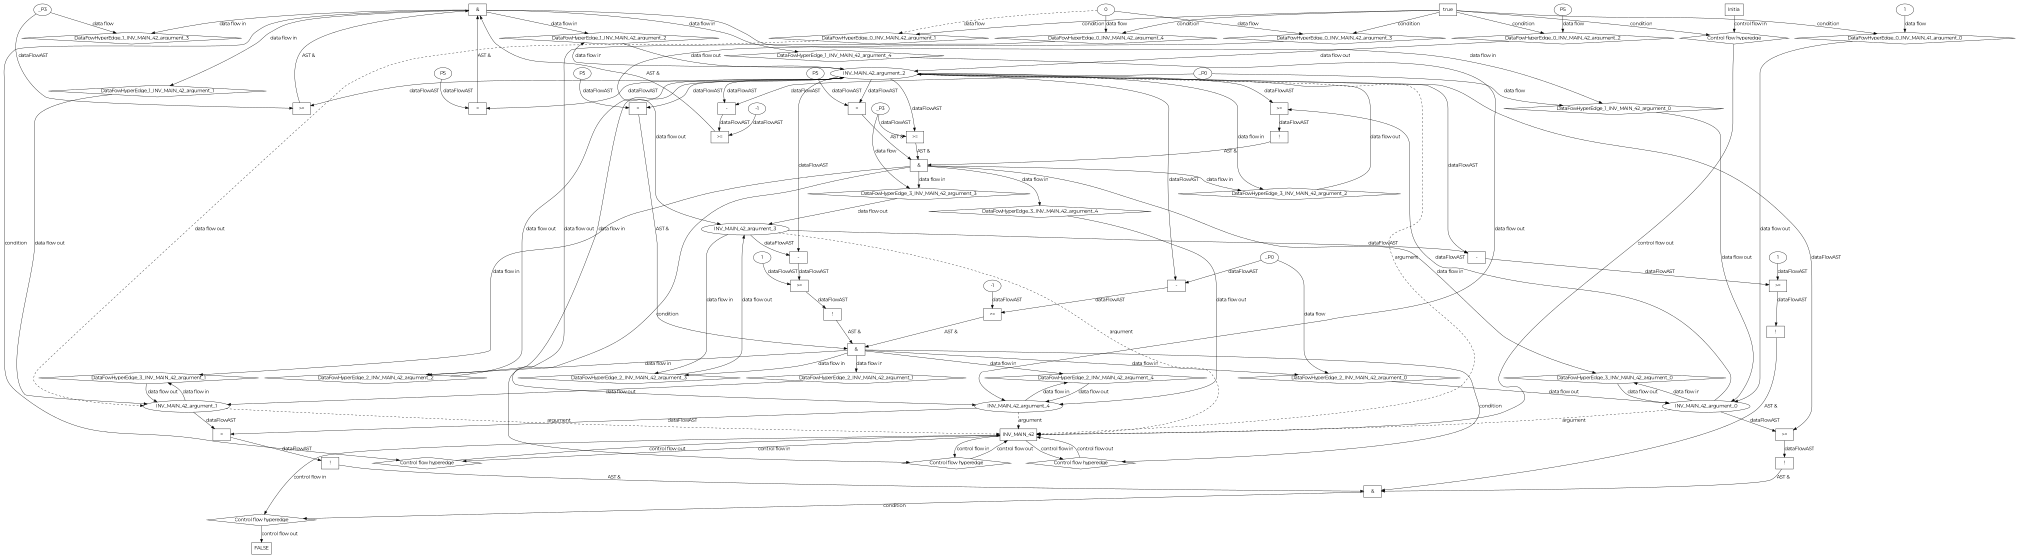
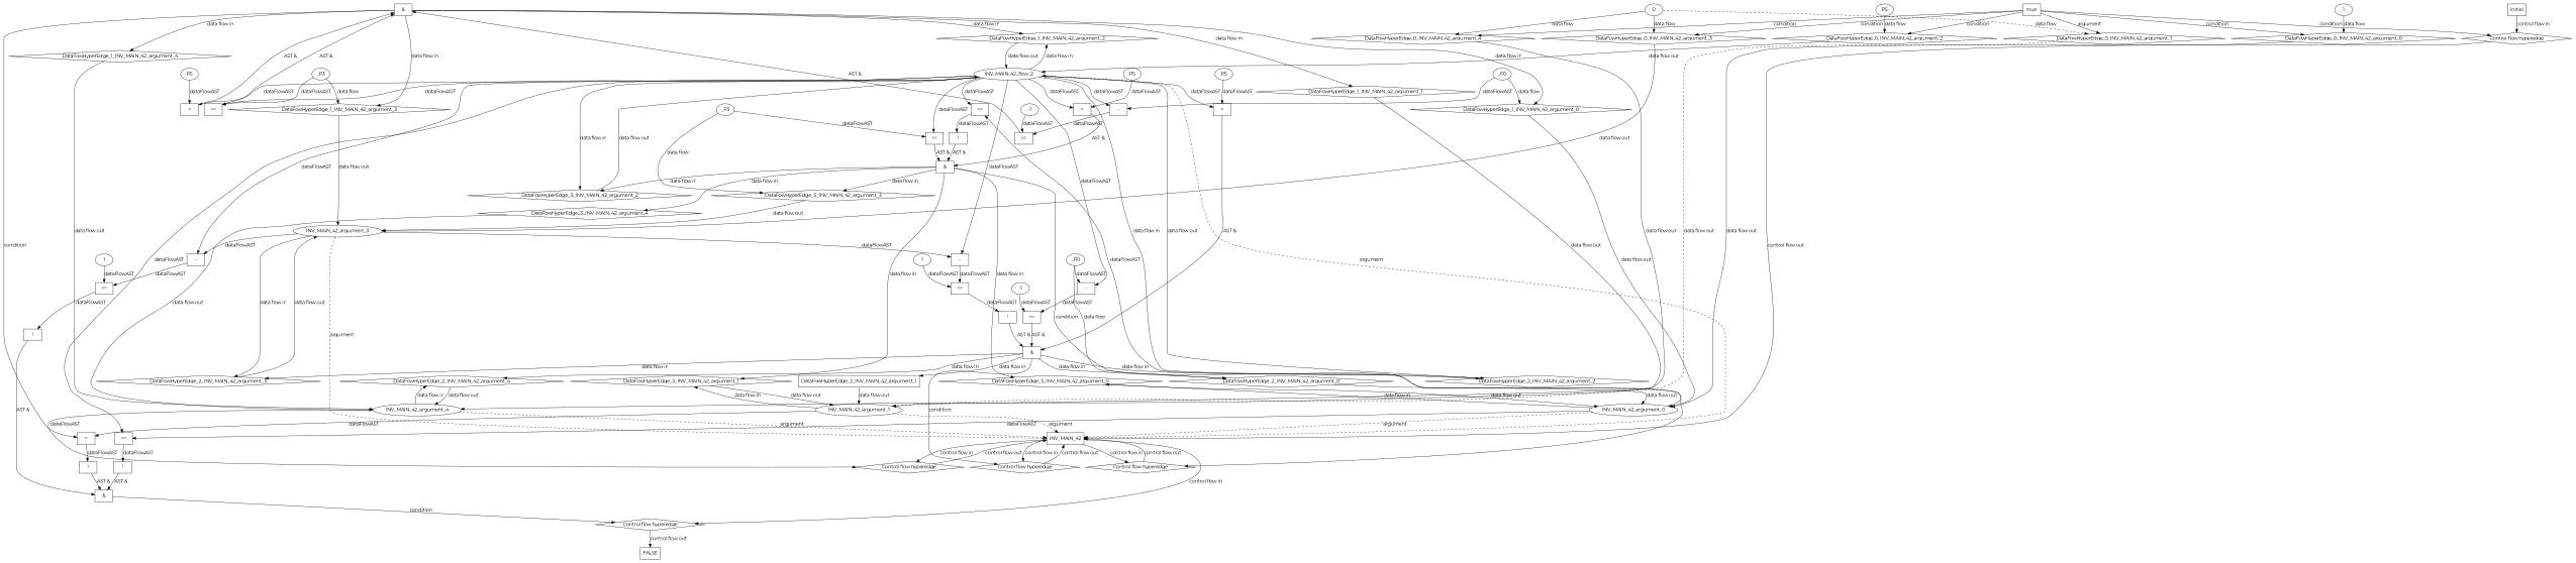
  digraph {
    fontname=Montserrat
    node [fontname=Montserrat shape=rect]
    edge [fontname=Montserrat]
    n1 [label=INV_MAIN_42 nodeName=INV_MAIN_42]
    n2 [label="Control flow hyperedge" nodeName=ControlFowHyperEdge_1 shape=diamond]
    n3 [label="Control flow hyperedge" nodeName=ControlFowHyperEdge_2 shape=diamond]
    n4 [label="Control flow hyperedge" nodeName=ControlFowHyperEdge_3 shape=diamond]
    n5 [label="Control flow hyperedge" nodeName=ControlFowHyperEdge_4 shape=diamond]
    n6 [label=FALSE nodeName=FALSE]
    n7 [label=Initial nodeName=Initial]
    n8 [label="Control flow hyperedge" nodeName=ControlFowHyperEdge_0 shape=diamond]
    n9 [label=INV_MAIN_42_argument_0 nodeName=argument0 shape=oval]
    n10 [label=">=" nodeName=xxxINV_MAIN_42___INV_MAIN_42_3xxxguard_0_node_1]
    n11 [label=">=" nodeName=xxxFALSE___INV_MAIN_42_4xxxguard1_node_1]
    n12 [label=DataFowHyperEdge_3_INV_MAIN_42_argument_0 nodeName=DataFowHyperEdge_3_INV_MAIN_42_argument_0 shape=diamond]
    n13 [label="!" nodeName=xxxINV_MAIN_42___INV_MAIN_42_3xxxguard_0_node_0]
    n14 [label="!" nodeName=xxxFALSE___INV_MAIN_42_4xxxguard1_node_0]
    n15 [label=INV_MAIN_42_argument_1 nodeName=argument1 shape=oval]
    n16 [label="=" nodeName=xxxFALSE___INV_MAIN_42_4xxxguard2_node_1]
    n17 [label=DataFowHyperEdge_3_INV_MAIN_42_argument_1 nodeName=DataFowHyperEdge_3_INV_MAIN_42_argument_1 shape=diamond]
    n18 [label="!" nodeName=xxxFALSE___INV_MAIN_42_4xxxguard2_node_0]
-   n19 [label=INV_MAIN_42_argument_2 nodeName=argument2 shape=oval]
+   n19 [label=INV_MAIN_42_flow_2 nodeName=argument2 shape=oval]
    n20 [label="-" nodeName=xxxINV_MAIN_42___INV_MAIN_42_1xxxguard_0_node_1]
    n21 [label=">=" nodeName=xxxINV_MAIN_42___INV_MAIN_42_1xxxguard1_node_0]
    n22 [label="=" nodeName=xxxINV_MAIN_42___INV_MAIN_42_1xxxguard2_node_0]
    n23 [label="-" nodeName=xxxINV_MAIN_42___INV_MAIN_42_2xxxguard_0_node_2]
    n24 [label="-" nodeName=xxxINV_MAIN_42___INV_MAIN_42_2xxxguard1_node_1]
    n25 [label="=" nodeName=xxxINV_MAIN_42___INV_MAIN_42_2xxxguard2_node_0]
    n26 [label=">=" nodeName=xxxINV_MAIN_42___INV_MAIN_42_3xxxguard1_node_0]
    n27 [label="=" nodeName=xxxINV_MAIN_42___INV_MAIN_42_3xxxguard2_node_0]
    n28 [label="-" nodeName=xxxFALSE___INV_MAIN_42_4xxxguard_0_node_2]
    n29 [label=DataFowHyperEdge_1_INV_MAIN_42_argument_2 nodeName=DataFowHyperEdge_1_INV_MAIN_42_argument_2 shape=diamond]
    n30 [label=DataFowHyperEdge_2_INV_MAIN_42_argument_2 nodeName=DataFowHyperEdge_2_INV_MAIN_42_argument_2 shape=diamond]
    n31 [label=DataFowHyperEdge_3_INV_MAIN_42_argument_2 nodeName=DataFowHyperEdge_3_INV_MAIN_42_argument_2 shape=diamond]
    n32 [label=">=" nodeName=xxxINV_MAIN_42___INV_MAIN_42_1xxxguard_0_node_0]
    n33 [label="&" nodeName=xxxINV_MAIN_42___INV_MAIN_42_1xxx_and]
    n34 [label=">=" nodeName=xxxINV_MAIN_42___INV_MAIN_42_2xxxguard_0_node_1]
    n35 [label=">=" nodeName=xxxINV_MAIN_42___INV_MAIN_42_2xxxguard1_node_0]
    n36 [label="&" nodeName=xxxINV_MAIN_42___INV_MAIN_42_2xxx_and]
    n37 [label="&" nodeName=xxxINV_MAIN_42___INV_MAIN_42_3xxx_and]
    n38 [label=">=" nodeName=xxxFALSE___INV_MAIN_42_4xxxguard_0_node_1]
    n39 [label=INV_MAIN_42_argument_3 nodeName=argument3 shape=oval]
    n40 [label=DataFowHyperEdge_2_INV_MAIN_42_argument_3 nodeName=DataFowHyperEdge_2_INV_MAIN_42_argument_3 shape=diamond]
    n41 [label=INV_MAIN_42_argument_4 nodeName=argument4 shape=oval]
    n42 [label=DataFowHyperEdge_2_INV_MAIN_42_argument_4 nodeName=DataFowHyperEdge_2_INV_MAIN_42_argument_4 shape=diamond]
    n43 [label=true nodeName=true_0]
-   n44 [label=DataFowHyperEdge_0_INV_MAIN_41_argument_0 nodeName=DataFowHyperEdge_0_INV_MAIN_42_argument_0 shape=diamond]
+   n44 [label=DataFowHyperEdge_0_INV_MAIN_42_argument_0 nodeName=DataFowHyperEdge_0_INV_MAIN_42_argument_0 shape=diamond]
    n45 [label=DataFowHyperEdge_0_INV_MAIN_42_argument_4 nodeName=DataFowHyperEdge_0_INV_MAIN_42_argument_4 shape=diamond]
    n46 [label=DataFowHyperEdge_0_INV_MAIN_42_argument_1 nodeName=DataFowHyperEdge_0_INV_MAIN_42_argument_1 shape=diamond]
    n47 [label=DataFowHyperEdge_0_INV_MAIN_42_argument_3 nodeName=DataFowHyperEdge_0_INV_MAIN_42_argument_3 shape=diamond]
    n48 [label=DataFowHyperEdge_0_INV_MAIN_42_argument_2 nodeName=DataFowHyperEdge_0_INV_MAIN_42_argument_2 shape=diamond]
    n49 [label=1 nodeName=xxxINV_MAIN_42___Initial_0xxxdataFlow_0_node_0 shape=""]
    n50 [label=0 nodeName=xxxINV_MAIN_42___Initial_0xxxdataFlow1_node_0 shape=""]
    n51 [label=P5 nodeName=xxxINV_MAIN_42___Initial_0xxxdataFlow4_node_0 shape=""]
    n52 [label=DataFowHyperEdge_1_INV_MAIN_42_argument_0 nodeName=DataFowHyperEdge_1_INV_MAIN_42_argument_0 shape=diamond]
    n53 [label=DataFowHyperEdge_1_INV_MAIN_42_argument_3 nodeName=DataFowHyperEdge_1_INV_MAIN_42_argument_3 shape=diamond]
    n54 [label=DataFowHyperEdge_1_INV_MAIN_42_argument_1 nodeName=DataFowHyperEdge_1_INV_MAIN_42_argument_1 shape=diamond]
    n55 [label=DataFowHyperEdge_1_INV_MAIN_42_argument_4 nodeName=DataFowHyperEdge_1_INV_MAIN_42_argument_4 shape=diamond]
    n56 [label=-1 nodeName=xxxINV_MAIN_42___INV_MAIN_42_1xxxguard_0_node_4 shape=""]
    n57 [label=_P0 nodeName=xxxINV_MAIN_42___INV_MAIN_42_1xxxdataFlow_0_node_0 shape=""]
    n58 [label=_P3 nodeName=xxxINV_MAIN_42___INV_MAIN_42_1xxxdataFlow1_node_0 shape=""]
    n59 [label=P5 nodeName=xxxINV_MAIN_42___INV_MAIN_42_1xxxguard2_node_1 shape=""]
    n60 [label=DataFowHyperEdge_2_INV_MAIN_42_argument_0 nodeName=DataFowHyperEdge_2_INV_MAIN_42_argument_0 shape=diamond]
-   n61 [label=DataFowHyperEdge_2_INV_MAIN_42_argument_1 nodeName=DataFowHyperEdge_2_INV_MAIN_42_argument_1 shape=diamond]
+   n61 [label=DataFowHyperEdge_2_INV_MAIN_42_argument_1 nodeName=DataFowHyperEdge_2_INV_MAIN_42_argument_1 shape=box]
    n62 [label="!" nodeName=xxxINV_MAIN_42___INV_MAIN_42_2xxxguard_0_node_0]
    n63 [label=1 nodeName=xxxINV_MAIN_42___INV_MAIN_42_2xxxguard_0_node_5 shape=""]
    n64 [label=-1 nodeName=xxxINV_MAIN_42___INV_MAIN_42_2xxxguard1_node_4 shape=""]
    n65 [label=_P0 nodeName=xxxINV_MAIN_42___INV_MAIN_42_2xxxdataFlow_0_node_0 shape=""]
    n66 [label=P5 nodeName=xxxINV_MAIN_42___INV_MAIN_42_2xxxguard2_node_1 shape=""]
    n67 [label=DataFowHyperEdge_3_INV_MAIN_42_argument_3 nodeName=DataFowHyperEdge_3_INV_MAIN_42_argument_3 shape=diamond]
    n68 [label=DataFowHyperEdge_3_INV_MAIN_42_argument_4 nodeName=DataFowHyperEdge_3_INV_MAIN_42_argument_4 shape=diamond]
    n69 [label=_P3 nodeName=xxxINV_MAIN_42___INV_MAIN_42_3xxxdataFlow_0_node_0 shape=""]
    n70 [label=P5 nodeName=xxxINV_MAIN_42___INV_MAIN_42_3xxxguard2_node_1 shape=""]
    n71 [label="&" nodeName=xxxFALSE___INV_MAIN_42_4xxx_and]
    n72 [label="!" nodeName=xxxFALSE___INV_MAIN_42_4xxxguard_0_node_0]
    n73 [label=1 nodeName=xxxFALSE___INV_MAIN_42_4xxxguard_0_node_5 shape=""]
    n1 -> n2 [label="control flow in"]
    n1 -> n3 [label="control flow in"]
    n1 -> n4 [label="control flow in"]
    n1 -> n5 [label="control flow in"]
    n2 -> n1 [label="control flow out"]
    n3 -> n1 [label="control flow out"]
    n4 -> n1 [label="control flow out"]
    n5 -> n6 [label="control flow out"]
    n7 -> n8 [label="control flow in"]
    n8 -> n1 [label="control flow out"]
    n9 -> n1 [label=argument style=dashed]
    n9 -> n10 [label=dataFlowAST]
    n9 -> n11 [label=dataFlowAST]
    n9 -> n12 [label="data flow in"]
    n10 -> n13 [label=dataFlowAST]
    n11 -> n14 [label=dataFlowAST]
    n12 -> n9 [label="data flow out"]
    n13 -> n37 [label="AST &"]
    n14 -> n71 [label="AST &"]
    n15 -> n1 [label=argument style=dashed]
    n15 -> n16 [label=dataFlowAST]
    n15 -> n17 [label="data flow in"]
    n16 -> n18 [label=dataFlowAST]
    n17 -> n15 [label="data flow out"]
    n18 -> n71 [label="AST &"]
    n19 -> n1 [label=argument style=dashed]
    n19 -> n10 [label=dataFlowAST]
    n19 -> n11 [label=dataFlowAST]
    n19 -> n20 [label=dataFlowAST]
    n19 -> n21 [label=dataFlowAST]
    n19 -> n22 [label=dataFlowAST]
    n19 -> n23 [label=dataFlowAST]
    n19 -> n24 [label=dataFlowAST]
    n19 -> n25 [label=dataFlowAST]
    n19 -> n26 [label=dataFlowAST]
    n19 -> n27 [label=dataFlowAST]
    n19 -> n28 [label=dataFlowAST]
    n19 -> n29 [label="data flow in"]
    n19 -> n30 [label="data flow in"]
    n19 -> n31 [label="data flow in"]
    n20 -> n32 [label=dataFlowAST]
    n21 -> n33 [label="AST &"]
    n22 -> n33 [label="AST &"]
    n23 -> n34 [label=dataFlowAST]
    n24 -> n35 [label=dataFlowAST]
    n25 -> n36 [label="AST &"]
    n26 -> n37 [label="AST &"]
    n27 -> n37 [label="AST &"]
    n28 -> n38 [label=dataFlowAST]
    n29 -> n19 [label="data flow out"]
    n30 -> n19 [label="data flow out"]
    n31 -> n19 [label="data flow out"]
    n32 -> n33 [label="AST &"]
    n33 -> n2 [label=condition]
    n33 -> n29 [label="data flow in"]
    n33 -> n52 [label="data flow in"]
    n33 -> n53 [label="data flow in"]
    n33 -> n54 [label="data flow in"]
    n33 -> n55 [label="data flow in"]
    n34 -> n62 [label=dataFlowAST]
    n35 -> n36 [label="AST &"]
    n36 -> n3 [label=condition]
    n36 -> n30 [label="data flow in"]
    n36 -> n40 [label="data flow in"]
    n36 -> n42 [label="data flow in"]
    n36 -> n60 [label="data flow in"]
    n36 -> n61 [label="data flow in"]
    n37 -> n4 [label=condition]
    n37 -> n12 [label="data flow in"]
    n37 -> n17 [label="data flow in"]
    n37 -> n31 [label="data flow in"]
    n37 -> n67 [label="data flow in"]
    n37 -> n68 [label="data flow in"]
    n38 -> n72 [label=dataFlowAST]
    n39 -> n1 [label=argument style=dashed]
    n39 -> n23 [label=dataFlowAST]
    n39 -> n28 [label=dataFlowAST]
    n39 -> n40 [label="data flow in"]
    n40 -> n39 [label="data flow out"]
    n41 -> n1 [label=argument style=dashed]
    n41 -> n16 [label=dataFlowAST]
    n41 -> n42 [label="data flow in"]
    n42 -> n41 [label="data flow out"]
    n43 -> n8 [label=condition]
    n43 -> n44 [label=condition]
    n43 -> n45 [label=condition]
-   n43 -> n46 [label=condition]
+   n43 -> n46 [label=argument]
    n43 -> n47 [label=condition]
    n43 -> n48 [label=condition]
    n44 -> n9 [label="data flow out"]
    n45 -> n41 [label="data flow out"]
    n46 -> n15 [label="data flow out" style=dashed]
    n47 -> n39 [label="data flow out"]
    n48 -> n19 [label="data flow out"]
    n49 -> n44 [label="data flow"]
    n50 -> n45 [label="data flow"]
    n50 -> n46 [label="data flow" style=dashed]
    n50 -> n47 [label="data flow"]
    n51 -> n48 [label="data flow"]
    n52 -> n9 [label="data flow out"]
+   n53 -> n39 [label="data flow out"]
    n54 -> n15 [label="data flow out"]
    n55 -> n41 [label="data flow out"]
    n56 -> n32 [label=dataFlowAST]
    n57 -> n20 [label=dataFlowAST]
    n57 -> n52 [label="data flow"]
    n58 -> n21 [label=dataFlowAST]
    n58 -> n53 [label="data flow"]
    n59 -> n22 [label=dataFlowAST]
    n60 -> n9 [label="data flow out"]
    n61 -> n15 [label="data flow out"]
    n62 -> n36 [label="AST &"]
    n63 -> n34 [label=dataFlowAST]
    n64 -> n35 [label=dataFlowAST]
    n65 -> n24 [label=dataFlowAST]
    n65 -> n60 [label="data flow"]
    n66 -> n25 [label=dataFlowAST]
    n67 -> n39 [label="data flow out"]
    n68 -> n41 [label="data flow out"]
    n69 -> n26 [label=dataFlowAST]
    n69 -> n67 [label="data flow"]
    n70 -> n27 [label=dataFlowAST]
    n71 -> n5 [label=condition]
    n72 -> n71 [label="AST &"]
    n73 -> n38 [label=dataFlowAST]
  }
